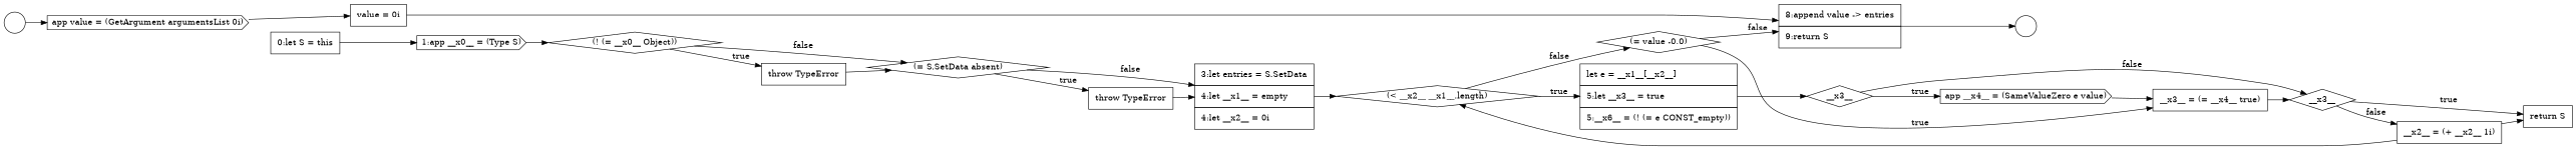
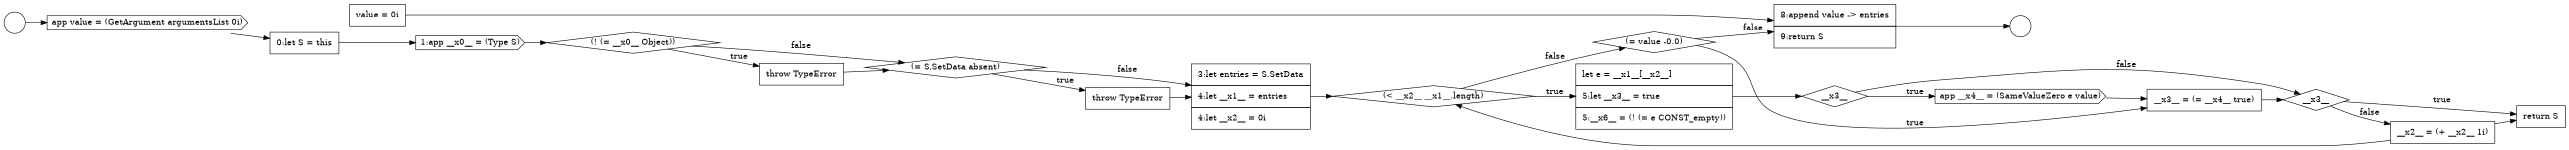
  digraph {
    rankdir=LR
    node [color=black fillcolor=white shape=none style=filled]
    edge [color=black]
    n1 [label=<<font color="black">     <table border="0" cellborder="1" cellspacing="0" cellpadding="10">       <tr><td align="left">8:append value -&gt; entries</td></tr>       <tr><td align="left">9:return S</td></tr>     </table>   </font>> margin=0]
    n2 [label=" " shape=circle]
    n3 [label=<<font color="black">     <table border="0" cellborder="1" cellspacing="0" cellpadding="10">       <tr><td align="left">0:let S = this</td></tr>     </table>   </font>> margin=0]
    n4 [label=<<font color="black">1:app __x0__ = (Type S)</font>> shape=cds]
    n5 [label=<<font color="black">(! (= __x0__ Object))</font>> shape=diamond]
    n6 [label=<<font color="black">__x3__</font>> shape=diamond]
    n7 [label=<<font color="black">     <table border="0" cellborder="1" cellspacing="0" cellpadding="10">       <tr><td align="left">return S</td></tr>     </table>   </font>> margin=0]
    n8 [label=<<font color="black">     <table border="0" cellborder="1" cellspacing="0" cellpadding="10">       <tr><td align="left">__x2__ = (+ __x2__ 1i)</td></tr>     </table>   </font>> margin=0]
    n9 [label=<<font color="black">(&lt; __x2__ __x1__.length)</font>> shape=diamond]
    n10 [label=<<font color="black">     <table border="0" cellborder="1" cellspacing="0" cellpadding="10">       <tr><td align="left">let e = __x1__[__x2__]</td></tr>       <tr><td align="left">5:let __x3__ = true</td></tr>       <tr><td align="left">5:__x6__ = (! (= e CONST_empty))</td></tr>     </table>   </font>> margin=0]
    n11 [label=<<font color="black">__x3__</font>> shape=diamond]
    n12 [label=<<font color="black">app __x4__ = (SameValueZero e value)</font>> shape=cds]
    n13 [label=<<font color="black">(= S.SetData absent)</font>> shape=diamond]
-   n14 [label=<<font color="black">     <table border="0" cellborder="1" cellspacing="0" cellpadding="10">       <tr><td align="left">3:let entries = S.SetData</td></tr>       <tr><td align="left">4:let __x1__ = empty</td></tr>       <tr><td align="left">4:let __x2__ = 0i</td></tr>     </table>   </font>> margin=0]
+   n14 [label=<<font color="black">     <table border="0" cellborder="1" cellspacing="0" cellpadding="10">       <tr><td align="left">3:let entries = S.SetData</td></tr>       <tr><td align="left">4:let __x1__ = entries</td></tr>       <tr><td align="left">4:let __x2__ = 0i</td></tr>     </table>   </font>> margin=0]
    n15 [label=<<font color="black">     <table border="0" cellborder="1" cellspacing="0" cellpadding="10">       <tr><td align="left">throw TypeError</td></tr>     </table>   </font>> margin=0]
    n16 [label=<<font color="black">     <table border="0" cellborder="1" cellspacing="0" cellpadding="10">       <tr><td align="left">value = 0i</td></tr>     </table>   </font>> margin=0]
    n17 [label=<<font color="black">app value = (GetArgument argumentsList 0i)</font>> shape=cds]
    n18 [label=<<font color="black">     <table border="0" cellborder="1" cellspacing="0" cellpadding="10">       <tr><td align="left">throw TypeError</td></tr>     </table>   </font>> margin=0]
    n19 [label=<<font color="black">     <table border="0" cellborder="1" cellspacing="0" cellpadding="10">       <tr><td align="left">__x3__ = (= __x4__ true)</td></tr>     </table>   </font>> margin=0]
    n20 [label=<<font color="black">(= value -0.0)</font>> shape=diamond]
    n21 [label=" " shape=circle]
    n1 -> n2
    n3 -> n4
    n4 -> n5
    n5 -> n13 [label=<<font color="black">false</font>>]
    n5 -> n18 [label=<<font color="black">true</font>>]
    n6 -> n7 [label=<<font color="black">true</font>>]
    n6 -> n8 [label=<<font color="black">false</font>>]
    n8 -> n7
    n8 -> n9
    n9 -> n10 [label=<<font color="black">true</font>>]
    n9 -> n20 [label=<<font color="black">false</font>>]
    n10 -> n11
    n11 -> n6 [label=<<font color="black">false</font>>]
    n11 -> n12 [label=<<font color="black">true</font>>]
    n12 -> n19
    n13 -> n14 [label=<<font color="black">false</font>>]
    n13 -> n15 [label=<<font color="black">true</font>>]
    n14 -> n9
    n15 -> n14
    n16 -> n1
-   n17 -> n16
+   n17 -> n3
    n18 -> n13
    n19 -> n6
    n20 -> n1 [label=<<font color="black">false</font>>]
    n20 -> n19 [label=<<font color="black">true</font>>]
    n21 -> n17
  }
